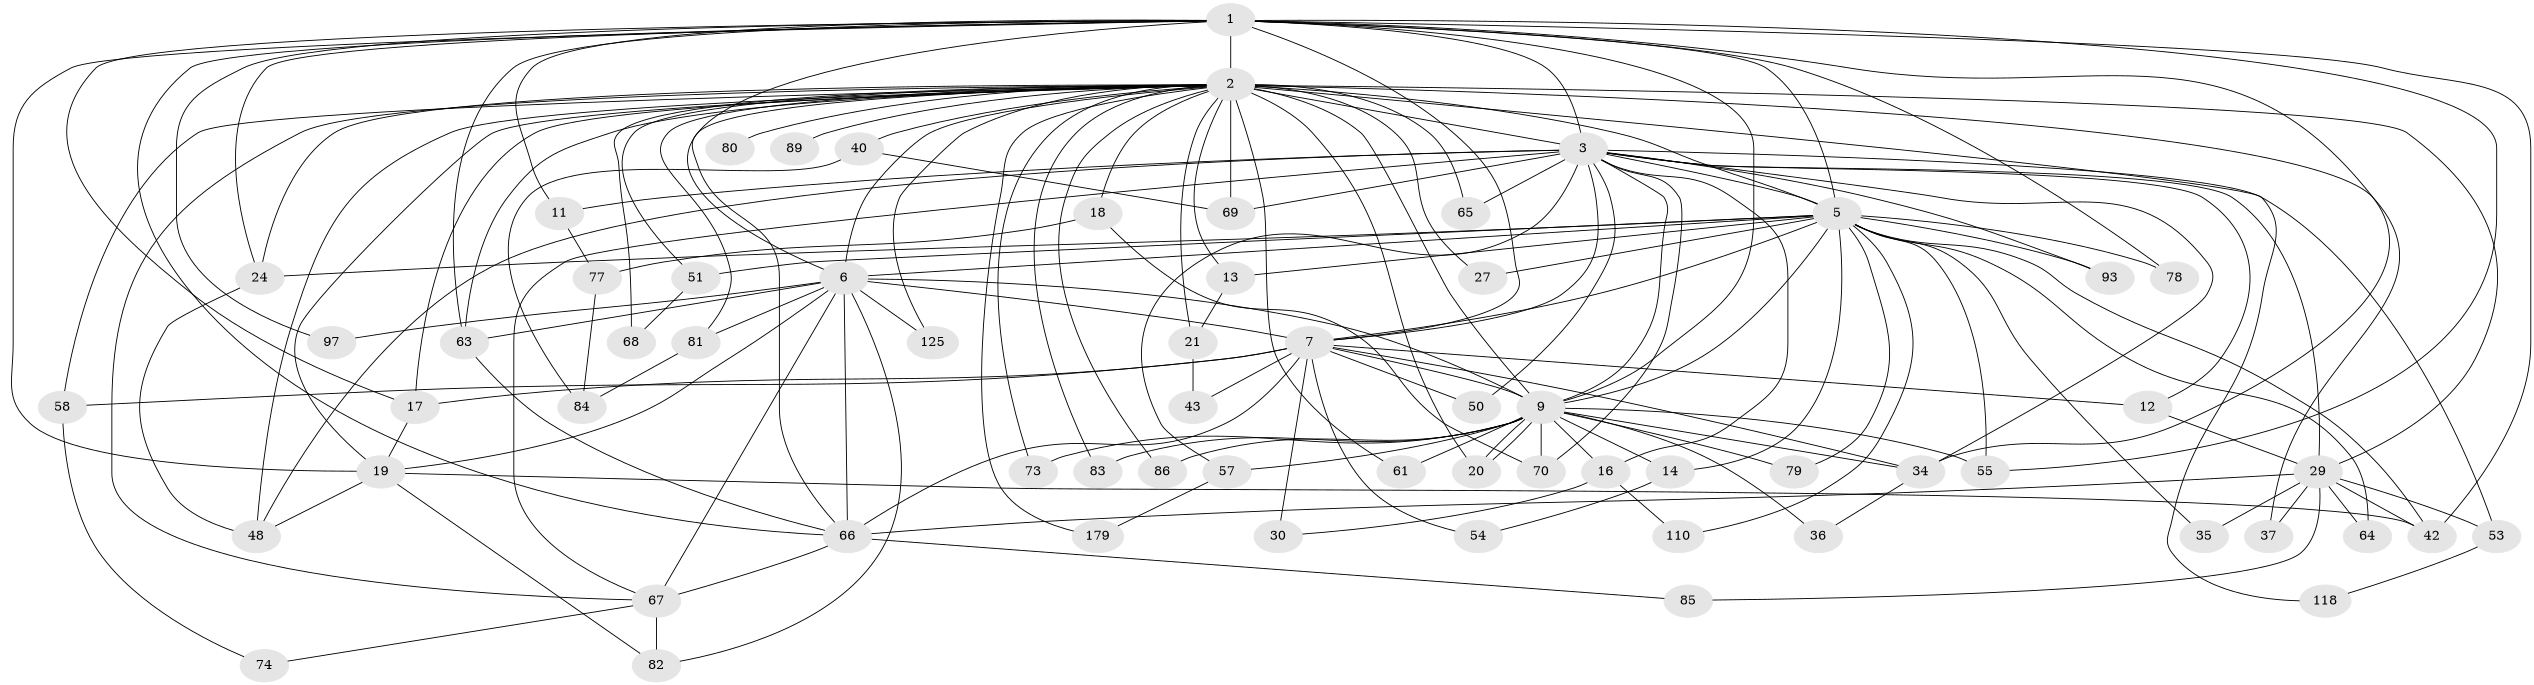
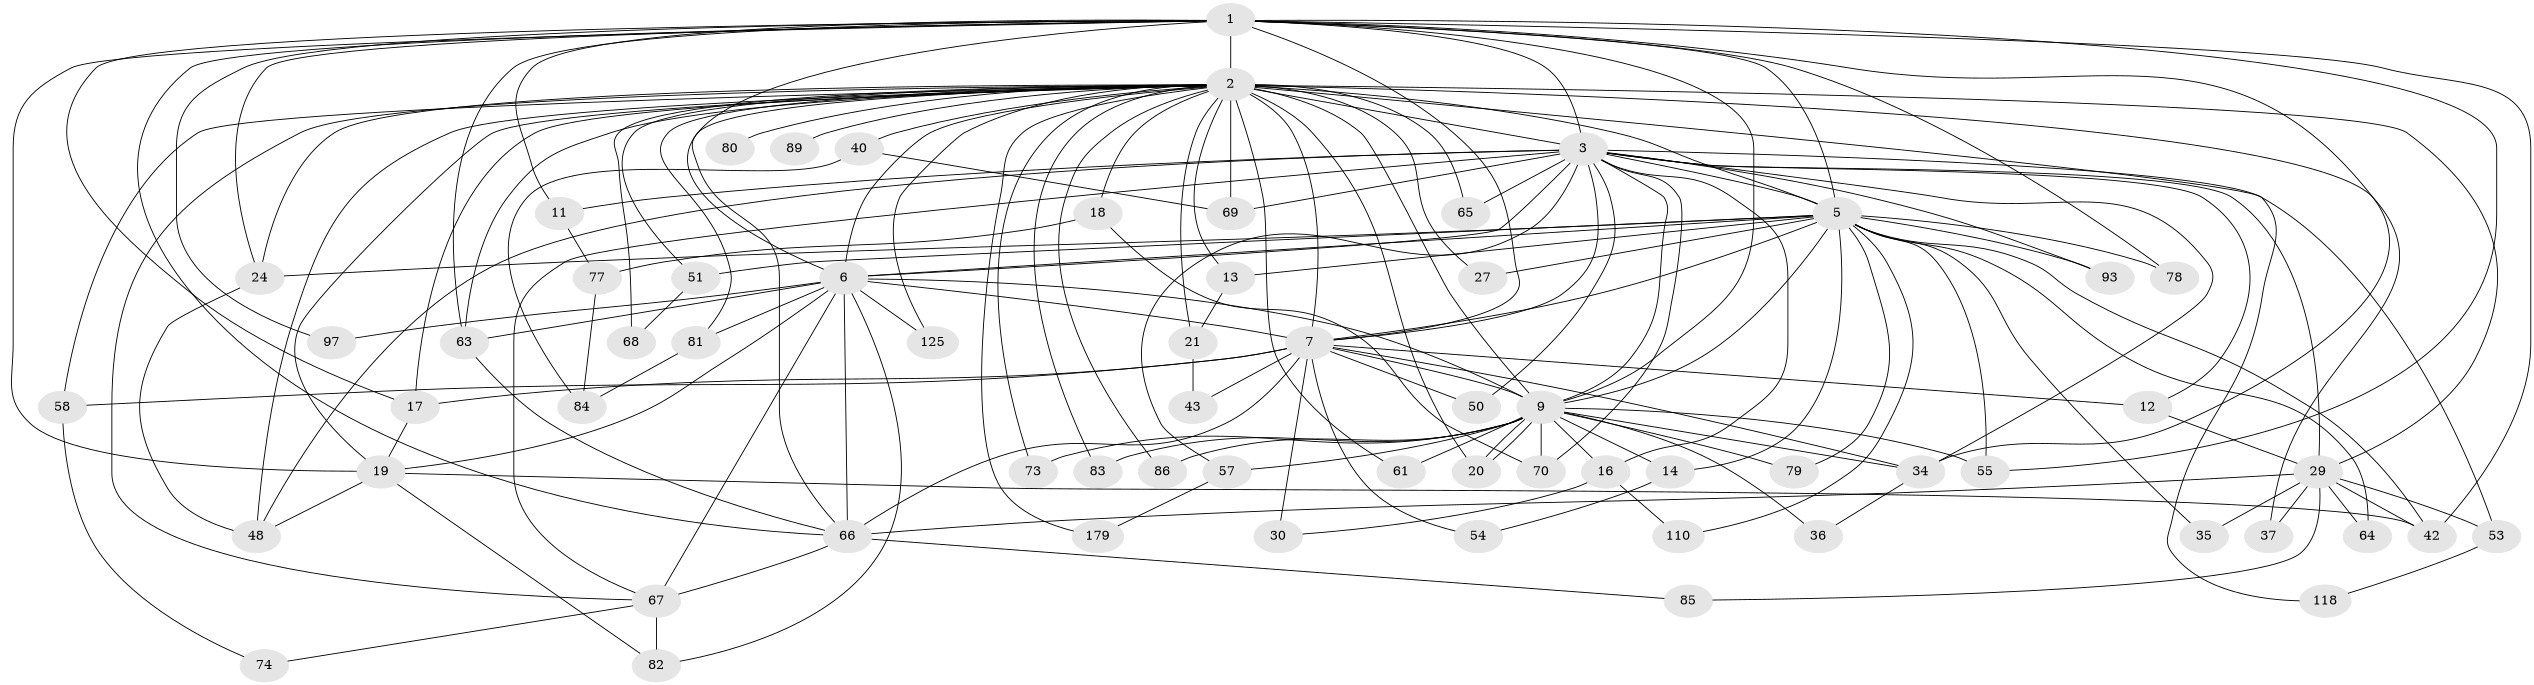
  graph {
    node [color=gray90 style=filled]
    1 [super="+22+46"]
    2 [super="+8+94+72+106+32+26+10+71+62+31"]
    3 [super="+23+33+76+87+99+117+25+4"]
    5
    6
    7 [super="+15"]
    9
    11
    17 [super="+59"]
    19 [super="+56+98"]
    24
    34 [super="+123+49"]
    42 [super="+113"]
    55 [super="+124"]
    63 [super="+103"]
    66 [super="+95"]
    78
    97
    13
    18
    20
    21
    27 [super="+105"]
    29 [super="+109+45"]
    37
    40 [super="+128+88"]
    48
    51
    58
    61
    65
    67 [super="+116+112+114"]
    68
    69 [super="+96+91"]
    73
    80
    81
    83
    86
    89
    118
    n42 [label=179]
    125
    70
    12
    16
    50
    53
    57
    93
    14
    35
    64
    79
    110
    82
    30
    43
    54
    36
    77
    85
    84
    74
    1 -- 2 [weight=7]
    1 -- 3 [weight=3]
    1 -- 5
    1 -- 6
    1 -- 7
    1 -- 9 [weight=2]
    1 -- 11
    1 -- 17
    1 -- 19
    1 -- 24
    1 -- 34
    1 -- 42
    1 -- 55
    1 -- 63
    1 -- 66
    1 -- 78
    1 -- 97
    2 -- 3 [weight=11]
    2 -- 5 [weight=3]
    2 -- 6 [weight=5]
+   2 -- 7 [weight=5]
    2 -- 9 [weight=5]
    2 -- 17 [weight=2]
    2 -- 19
    2 -- 24
    2 -- 63
    2 -- 66
    2 -- 13 [weight=2]
    2 -- 18 [weight=2]
    2 -- 20
    2 -- 21
    2 -- 27
    2 -- 29
    2 -- 37
    2 -- 40 [weight=2]
    2 -- 48
    2 -- 51
    2 -- 58
    2 -- 61
    2 -- 65
    2 -- 67
    2 -- 68
    2 -- 69 [weight=2]
    2 -- 73
    2 -- 80 [weight=2]
    2 -- 81
    2 -- 83
    2 -- 86
    2 -- 89 [weight=2]
    2 -- 118
    2 -- n42
    2 -- 125
    3 -- 5 [weight=4]
+   3 -- 6 [weight=3]
    3 -- 7 [weight=6]
    3 -- 9 [weight=3]
    3 -- 11
    3 -- 34
    3 -- 29
    3 -- 48
    3 -- 65
    3 -- 67
    3 -- 69 [weight=2]
    3 -- 70
    3 -- 12
    3 -- 16
    3 -- 50
    3 -- 53
    3 -- 57
    3 -- 93
    5 -- 6
    5 -- 7
    5 -- 9
    5 -- 24
    5 -- 42
    5 -- 55
    5 -- 78
    5 -- 13
    5 -- 27
    5 -- 51
    5 -- 93
    5 -- 14
    5 -- 35
    5 -- 64
    5 -- 79
    5 -- 110
    6 -- 7
    6 -- 9
    6 -- 19
    6 -- 63
    6 -- 66
    6 -- 97
    6 -- 67 [weight=2]
    6 -- 81
    6 -- 125
    6 -- 82
    7 -- 9
    7 -- 17
    7 -- 34
    7 -- 66
    7 -- 58
    7 -- 12
    7 -- 50
    7 -- 30
    7 -- 43
    7 -- 54
    9 -- 34
    9 -- 55
    9 -- 20
    9 -- 20
    9 -- 61
    9 -- 73
    9 -- 83
    9 -- 86
    9 -- 70
    9 -- 16
    9 -- 57
    9 -- 14
    9 -- 79
    9 -- 36
    11 -- 77
    17 -- 19
    19 -- 42
    19 -- 48
    19 -- 82
    24 -- 48
    34 -- 36
    63 -- 66
    66 -- 67
    66 -- 85
    13 -- 21
    18 -- 70
    18 -- 77
    21 -- 43
    29 -- 42
    29 -- 66
    29 -- 37
    29 -- 53
    29 -- 35
    29 -- 64
    29 -- 85
    40 -- 69
    40 -- 84
    51 -- 68
    58 -- 74
    67 -- 82
    67 -- 74
    81 -- 84
    12 -- 29
    16 -- 110
    16 -- 30
    53 -- 118
    57 -- n42
    14 -- 54
    77 -- 84
  }
